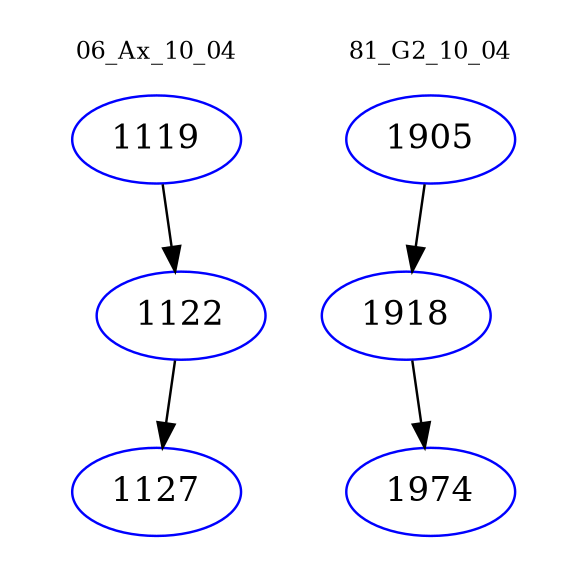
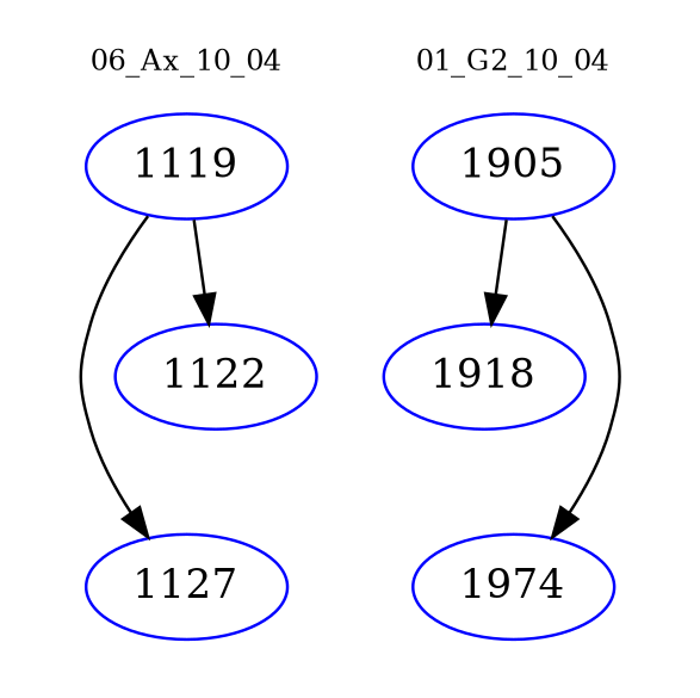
  digraph {
    node [color=blue]
    edge [color=black]
    n1 [label=1119]
    n2 [label=1127]
    n3 [label=1122]
    n4 [label=1905]
    n5 [label=1918]
    n6 [label=1974]
    subgraph cluster_1 {
      color=white
      fontsize=10
      label="06_Ax_10_04"
      n1
      n2
      n3
    }
    subgraph cluster_2 {
      color=white
      fontsize=10
-     label="81_G2_10_04"
+     label="01_G2_10_04"
      n4
      n5
      n6
    }
-   n3 -> n2
+   n1 -> n2
    n1 -> n3
    n4 -> n5
-   n5 -> n6
+   n4 -> n6
  }
